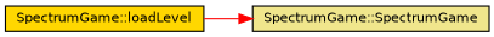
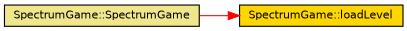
  digraph {
    rankdir=LR
    node [color=black fontname=Helvetica fontsize=10 shape=record style=filled]
    n1 [fillcolor=khaki fontcolor=black height=0.2 label="SpectrumGame::SpectrumGame" width=0.4]
    n2 [fillcolor=gold height=0.2 label="SpectrumGame::loadLevel" width=0.4]
-   n2 -> n1 [color=red fontname=Helvetica fontsize=10 labelfontname=Helvetica labelfontsize=10 style=solid]
+   n1 -> n2 [color=red fontname=Helvetica fontsize=10 labelfontname=Helvetica labelfontsize=10 style=solid]
  }
